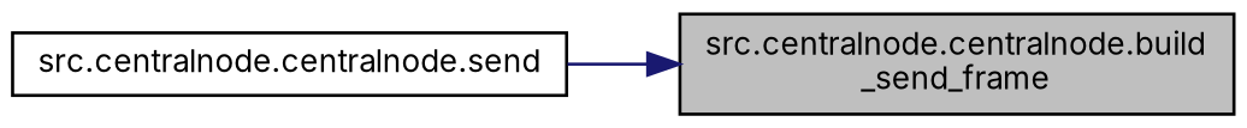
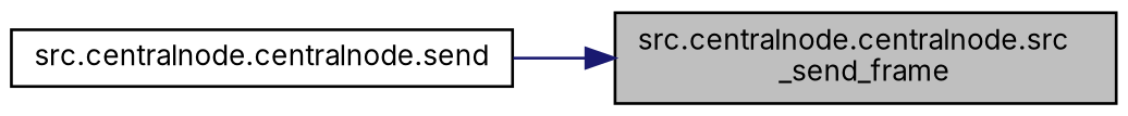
  digraph {
    rankdir=RL
    fontname=Inter
    node [color=black fontname=Inter fontsize=10 shape=record style=filled]
-   n1 [fillcolor=grey75 fontcolor=black height=0.2 label="src.centralnode.centralnode.build\l_send_frame" width=0.4]
+   n1 [fillcolor=grey75 fontcolor=black height=0.2 label="src.centralnode.centralnode.src\l_send_frame" width=0.4]
    n2 [fillcolor=white height=0.2 label="src.centralnode.centralnode.send" width=0.4]
    n1 -> n2 [color=midnightblue dir=back fontname=Inter fontsize=10 labelfontname=Helvetica labelfontsize=10 style=solid]
  }
